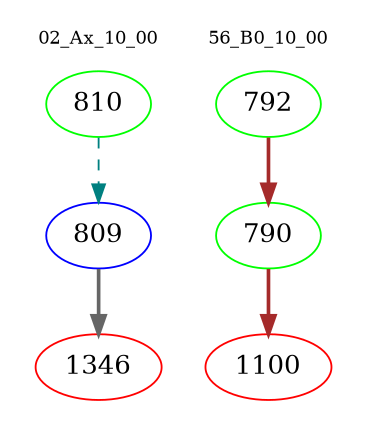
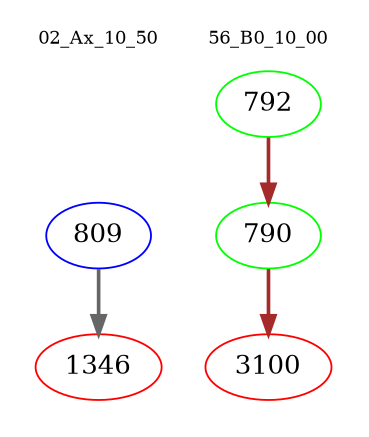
  digraph {
    node [color=green]
    edge [color=brown style=bold]
-   n1 [label=810]
    n2 [color=blue label=809]
    n3 [color=red label=1346]
    n4 [label=792]
    n5 [label=790]
-   n6 [color=red label=1100]
+   n6 [color=red label=3100]
    subgraph cluster_1 {
      color=white
      fontsize=10
-     label="02_Ax_10_00"
-     n1
+     label="02_Ax_10_50"
      n2
      n3
    }
    subgraph cluster_2 {
      color=white
      fontsize=10
      label="56_B0_10_00"
      n4
      n5
      n6
    }
-   n1 -> n2 [color=teal style=dashed]
    n2 -> n3 [color=gray40]
    n4 -> n5
    n5 -> n6
  }
